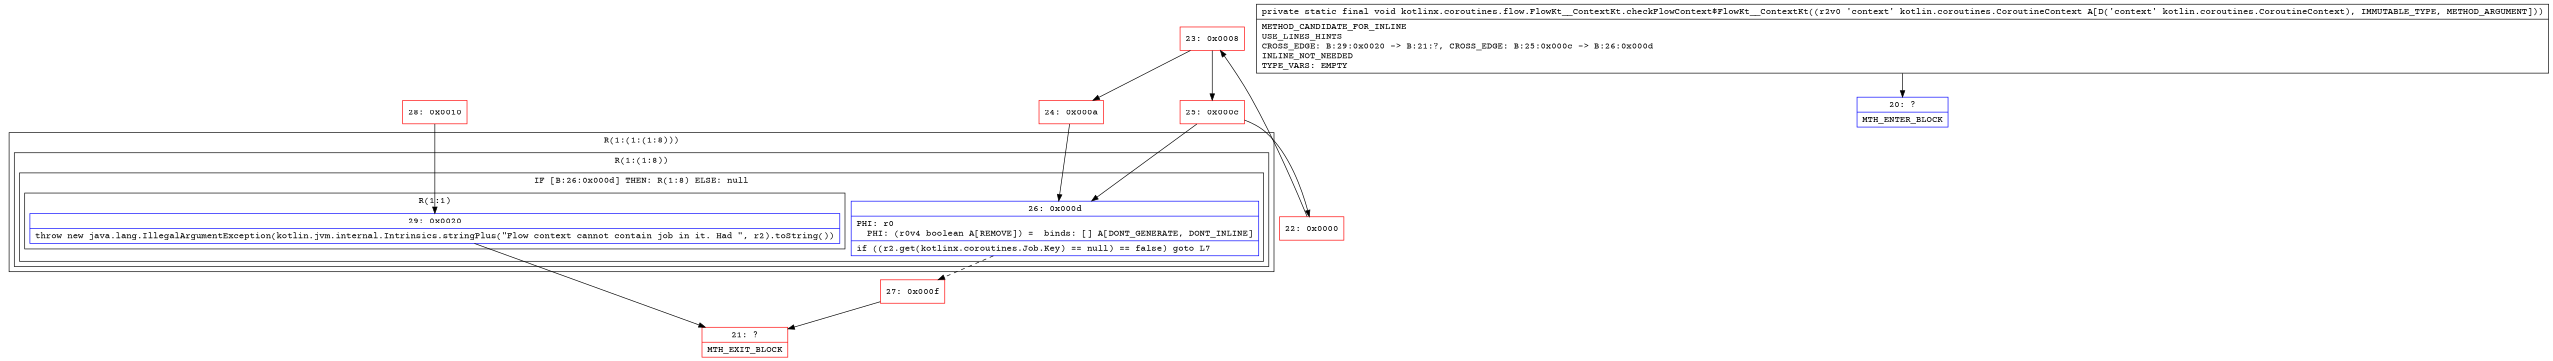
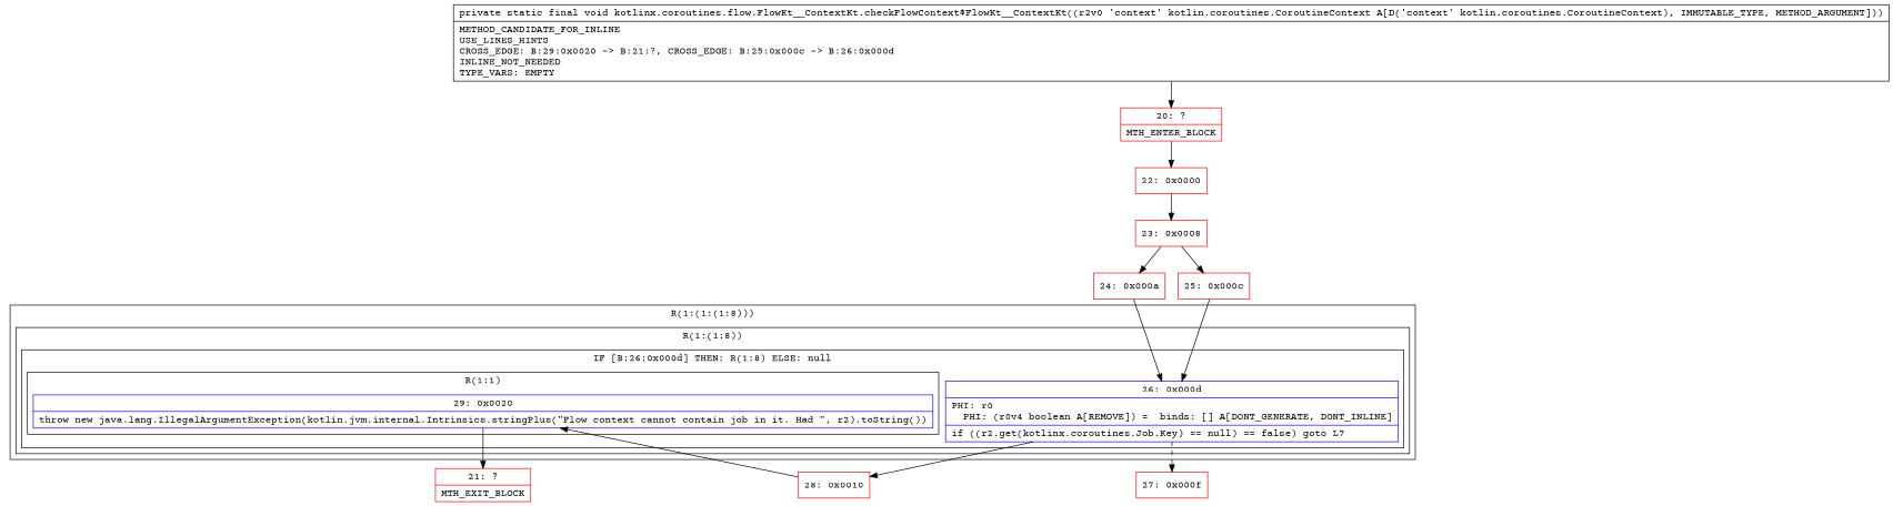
  digraph {
    fontname="Courier Prime"
    node [color=red fontname="Courier Prime" shape=record]
    edge [fontname="Courier Prime"]
    n1 [color=blue label="{29\:\ 0x0020|throw new java.lang.IllegalArgumentException(kotlin.jvm.internal.Intrinsics.stringPlus(\"Flow context cannot contain job in it. Had \", r2).toString())\l}"]
    n2 [color=blue label="{26\:\ 0x000d|PHI: r0 \l  PHI: (r0v4 boolean A[REMOVE]) =  binds: [] A[DONT_GENERATE, DONT_INLINE]\l|if ((r2.get(kotlinx.coroutines.Job.Key) == null) == false) goto L7\l}"]
    n3 [label="{21\:\ ?|MTH_EXIT_BLOCK\l}"]
    n4 [label="{27\:\ 0x000f}"]
    n5 [label="{28\:\ 0x0010}"]
-   n6 [color=blue label="{20\:\ ?|MTH_ENTER_BLOCK\l}"]
+   n6 [label="{20\:\ ?|MTH_ENTER_BLOCK\l}"]
    n7 [label="{22\:\ 0x0000}"]
    n8 [label="{23\:\ 0x0008}"]
    n9 [label="{24\:\ 0x000a}"]
    n10 [label="{25\:\ 0x000c}"]
    n11 [label="{private static final void kotlinx.coroutines.flow.FlowKt__ContextKt.checkFlowContext$FlowKt__ContextKt((r2v0 'context' kotlin.coroutines.CoroutineContext A[D('context' kotlin.coroutines.CoroutineContext), IMMUTABLE_TYPE, METHOD_ARGUMENT]))  | METHOD_CANDIDATE_FOR_INLINE\lUSE_LINES_HINTS\lCROSS_EDGE: B:29:0x0020 \-\> B:21:?, CROSS_EDGE: B:25:0x000c \-\> B:26:0x000d\lINLINE_NOT_NEEDED\lTYPE_VARS: EMPTY\l}" color=""]
    subgraph cluster_1 {
      label="R(1:(1:(1:8)))"
      subgraph cluster_2 {
        label="R(1:(1:8))"
        subgraph cluster_3 {
          label="IF [B:26:0x000d] THEN: R(1:8) ELSE: null"
          n2
          subgraph cluster_4 {
            label="R(1:1)"
            n1
          }
        }
      }
    }
    n1 -> n3
    n2 -> n4 [style=dashed]
-   n4 -> n3
+   n2 -> n5
    n5 -> n1
-   n10 -> n7
+   n6 -> n7
    n7 -> n8
    n8 -> n9
    n8 -> n10
    n9 -> n2
    n10 -> n2
    n11 -> n6
  }
